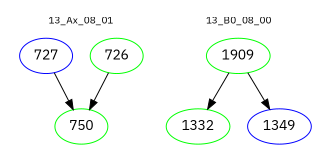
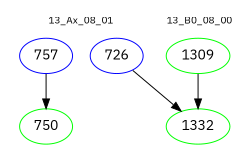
  digraph {
    fontname="IBM Plex Sans"
    node [color=green fontname="IBM Plex Sans"]
    edge [color=black fontname="IBM Plex Sans"]
-   n1 [label=726]
+   n1 [color=blue label=726]
    n2 [label=750]
-   n3 [color=blue label=727]
+   n3 [color=blue label=757]
    n4 [label=1332]
-   n5 [label=1909]
-   n6 [color=blue label=1349]
+   n5 [label=1309]
    subgraph cluster_1 {
      color=white
      fontsize=10
      label="13_Ax_08_01"
      n1
      n2
      n3
    }
    subgraph cluster_2 {
      color=white
      fontsize=10
      label="13_B0_08_00"
      n4
      n5
-     n6
    }
-   n1 -> n2
+   n1 -> n4
    n3 -> n2
    n5 -> n4
-   n5 -> n6
  }
